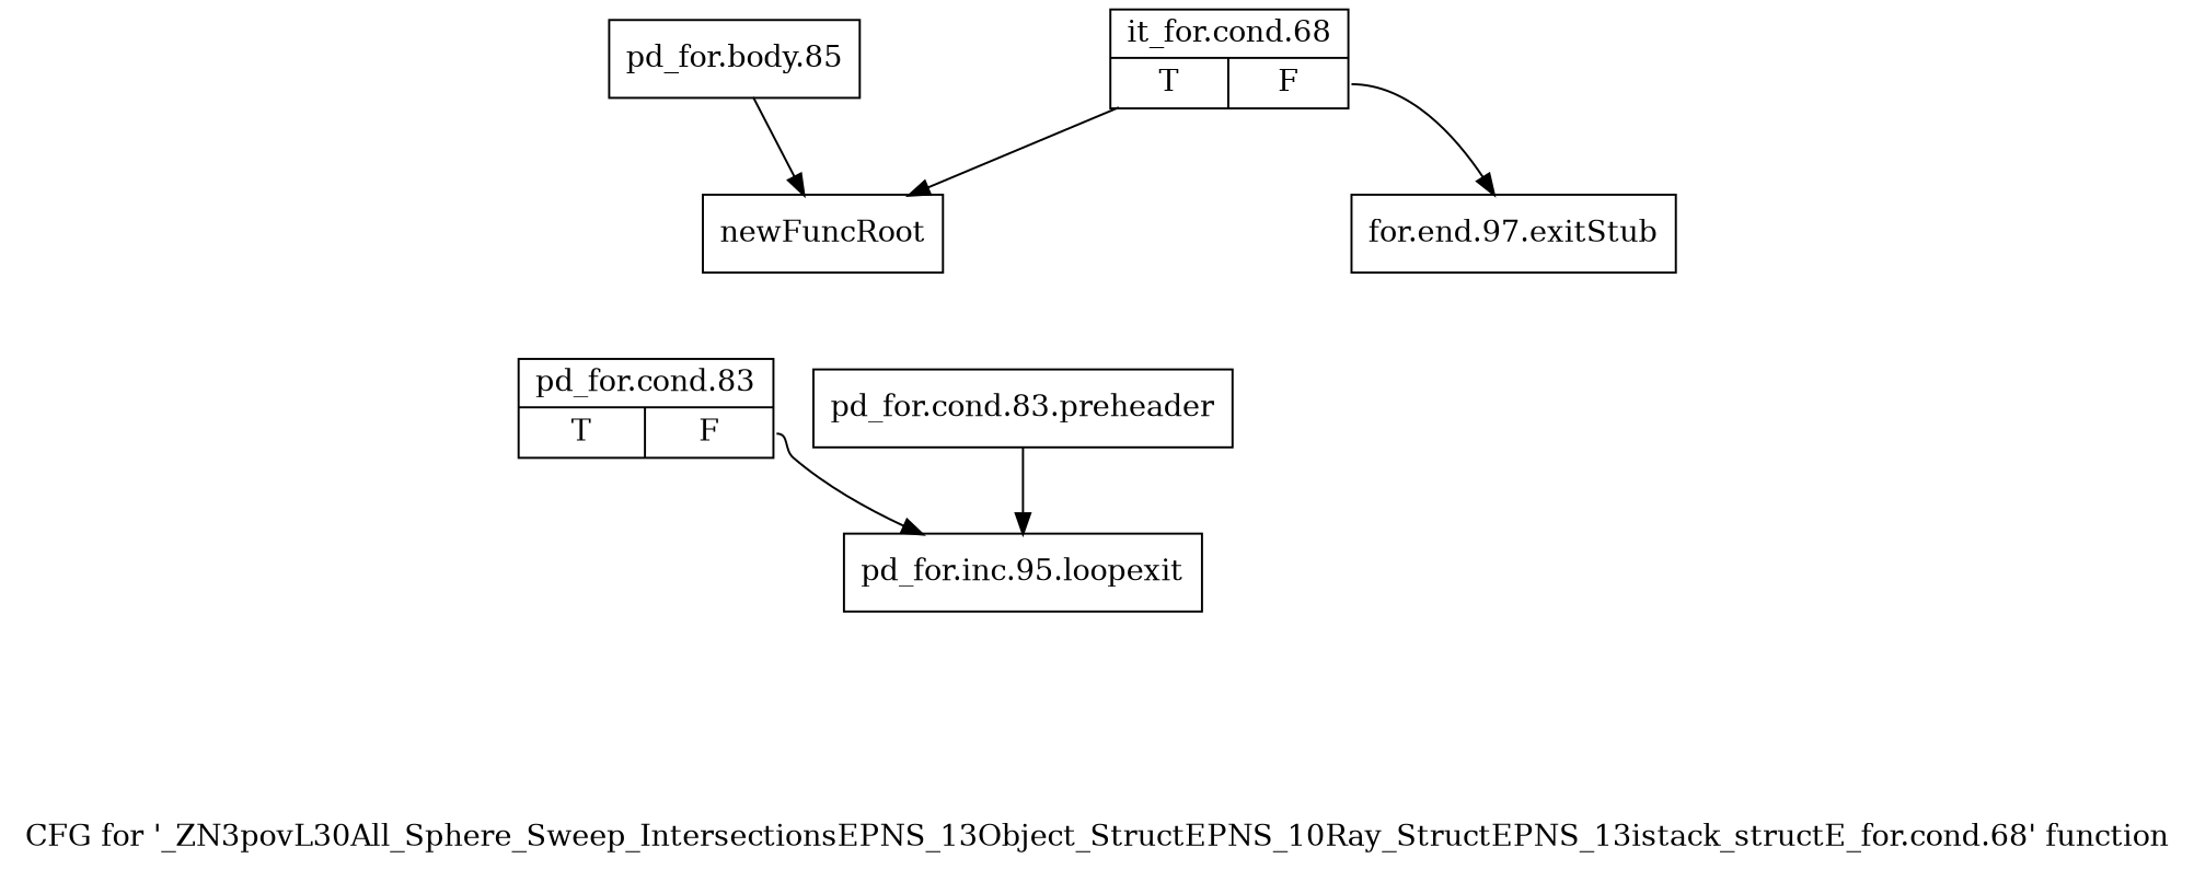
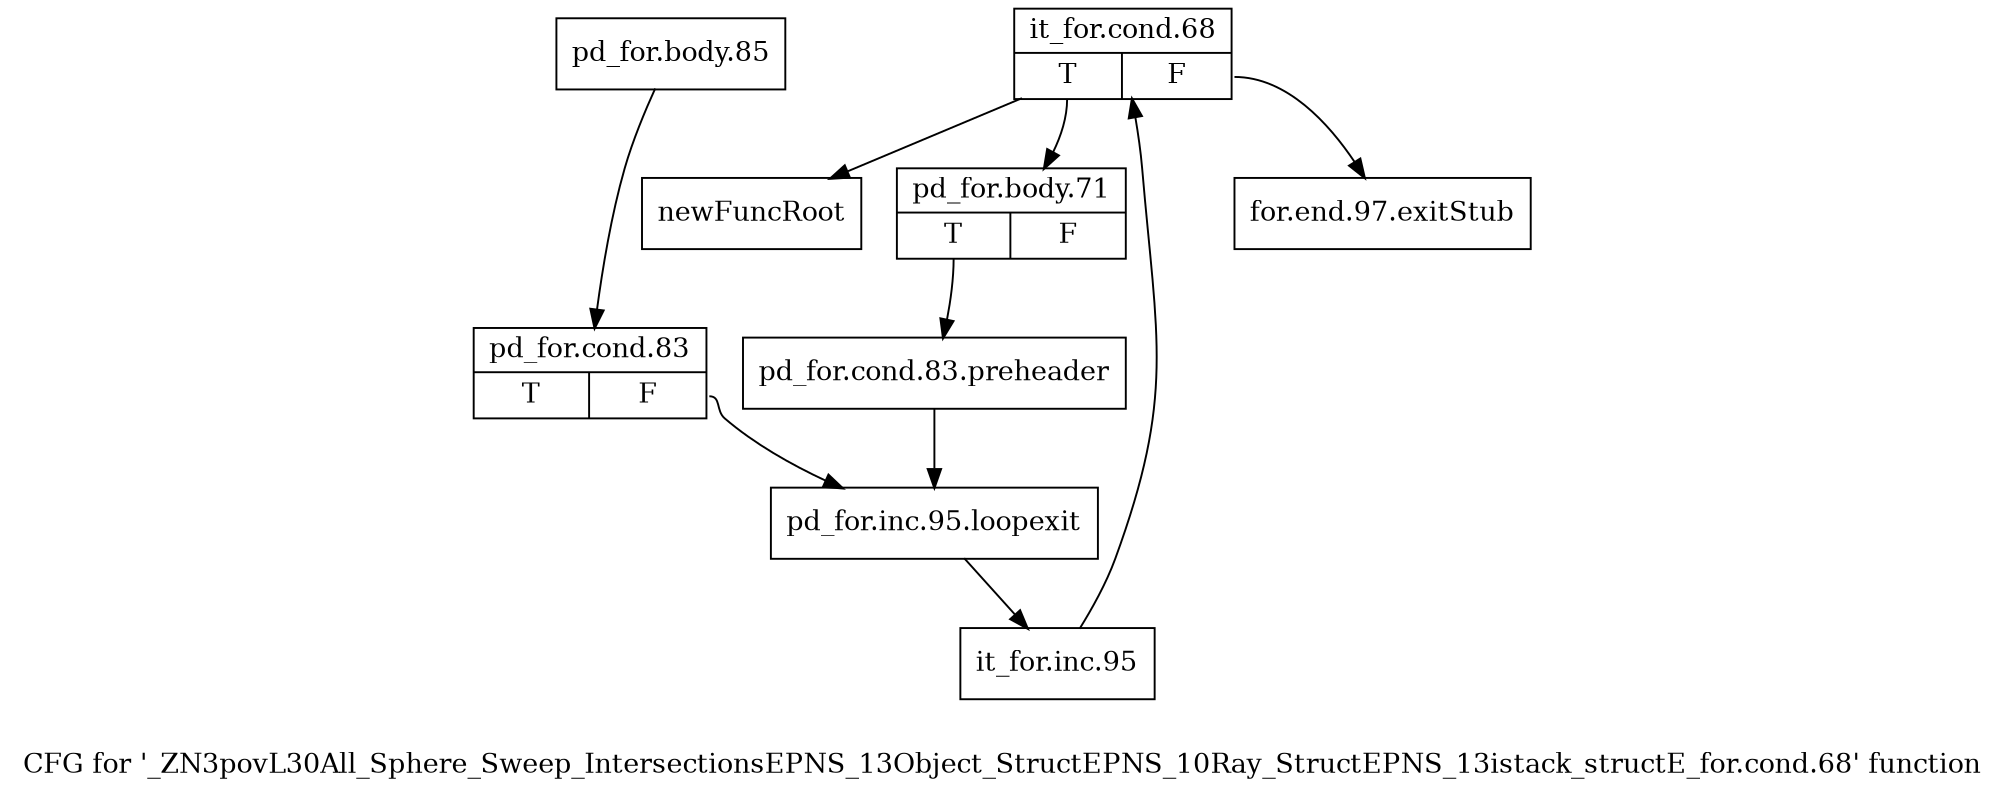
  digraph {
    label="CFG for '_ZN3povL30All_Sphere_Sweep_IntersectionsEPNS_13Object_StructEPNS_10Ray_StructEPNS_13istack_structE_for.cond.68' function"
    node [shape=record]
    n1 [label="{newFuncRoot}"]
    n2 [label="{it_for.cond.68|{<s0>T|<s1>F}}"]
    n3 [label="{for.end.97.exitStub}"]
+   n4 [label="{pd_for.body.71|{<s0>T|<s1>F}}"]
    n5 [label="{pd_for.cond.83.preheader}"]
    n6 [label="{pd_for.inc.95.loopexit}"]
    n7 [label="{pd_for.cond.83|{<s0>T|<s1>F}}"]
+   n8 [label="{it_for.inc.95}"]
    n9 [label="{pd_for.body.85}"]
    n2 -> n1
    n2 -> n3 [tailport=s1]
+   n2 -> n4 [tailport=s0]
+   n4 -> n5 [tailport=s0]
    n5 -> n6
+   n6 -> n8
    n7 -> n6 [tailport=s1]
-   n9 -> n1
+   n8 -> n2
+   n9 -> n7
  }
